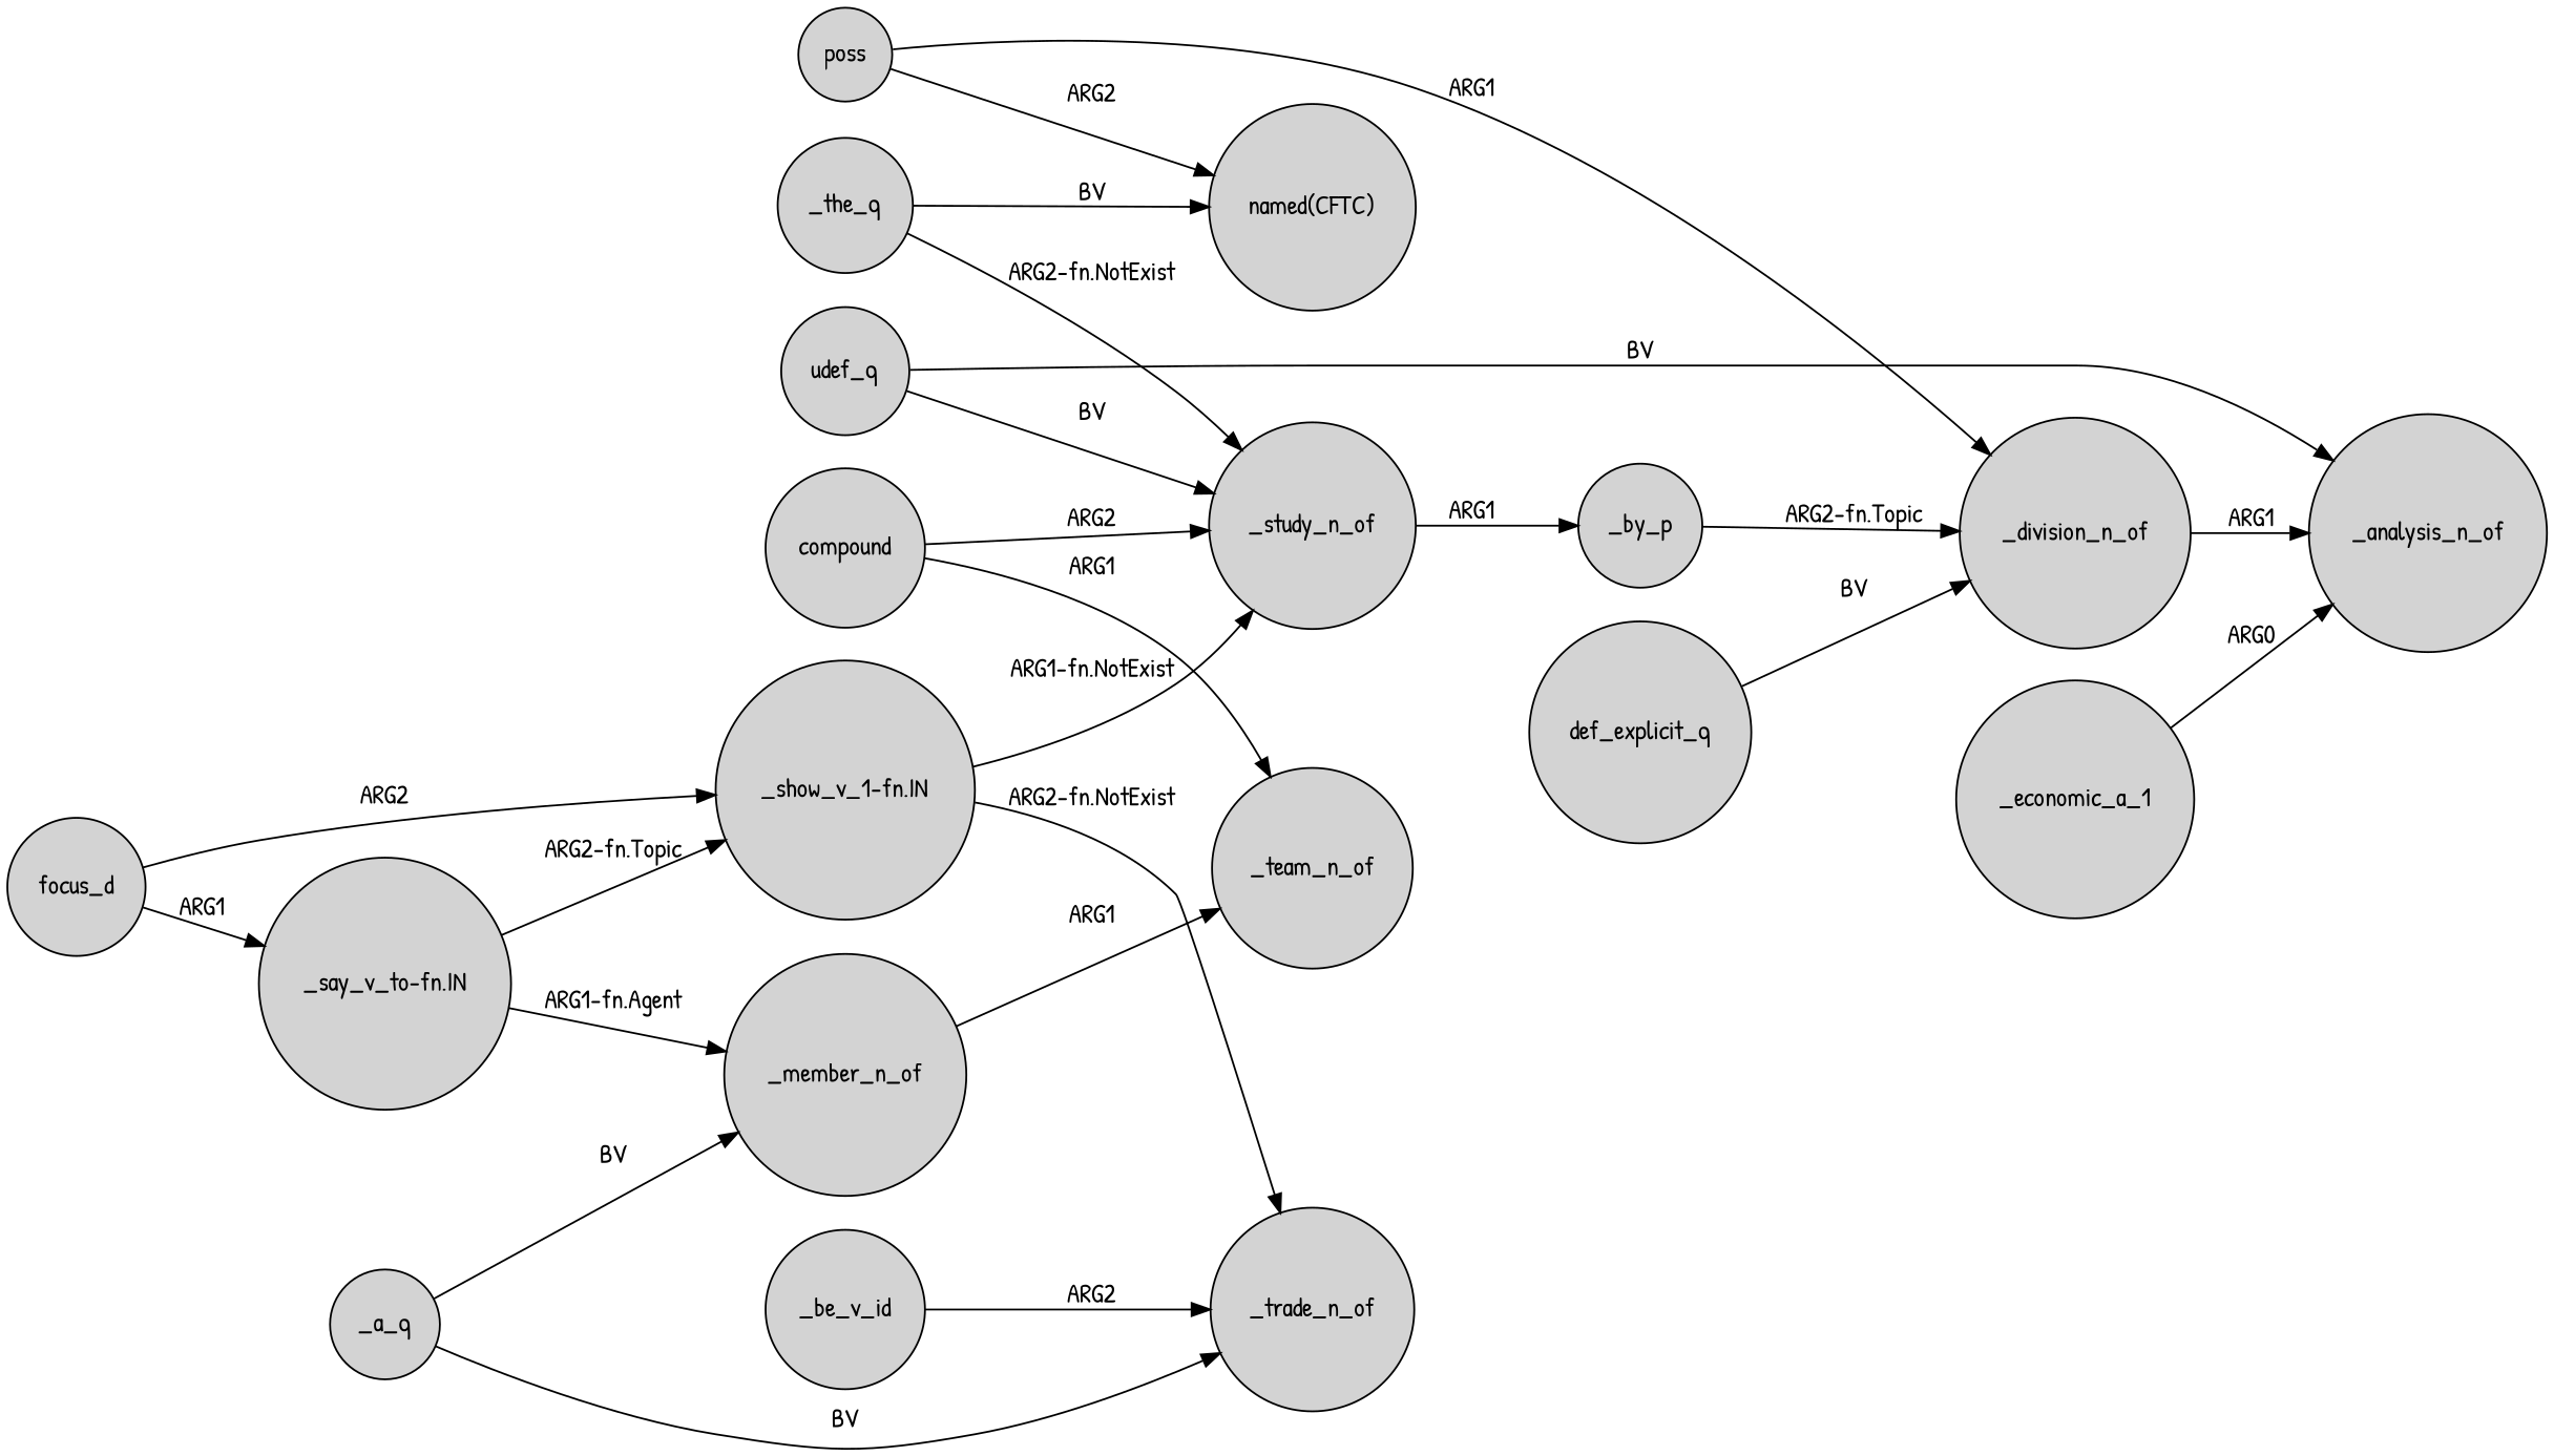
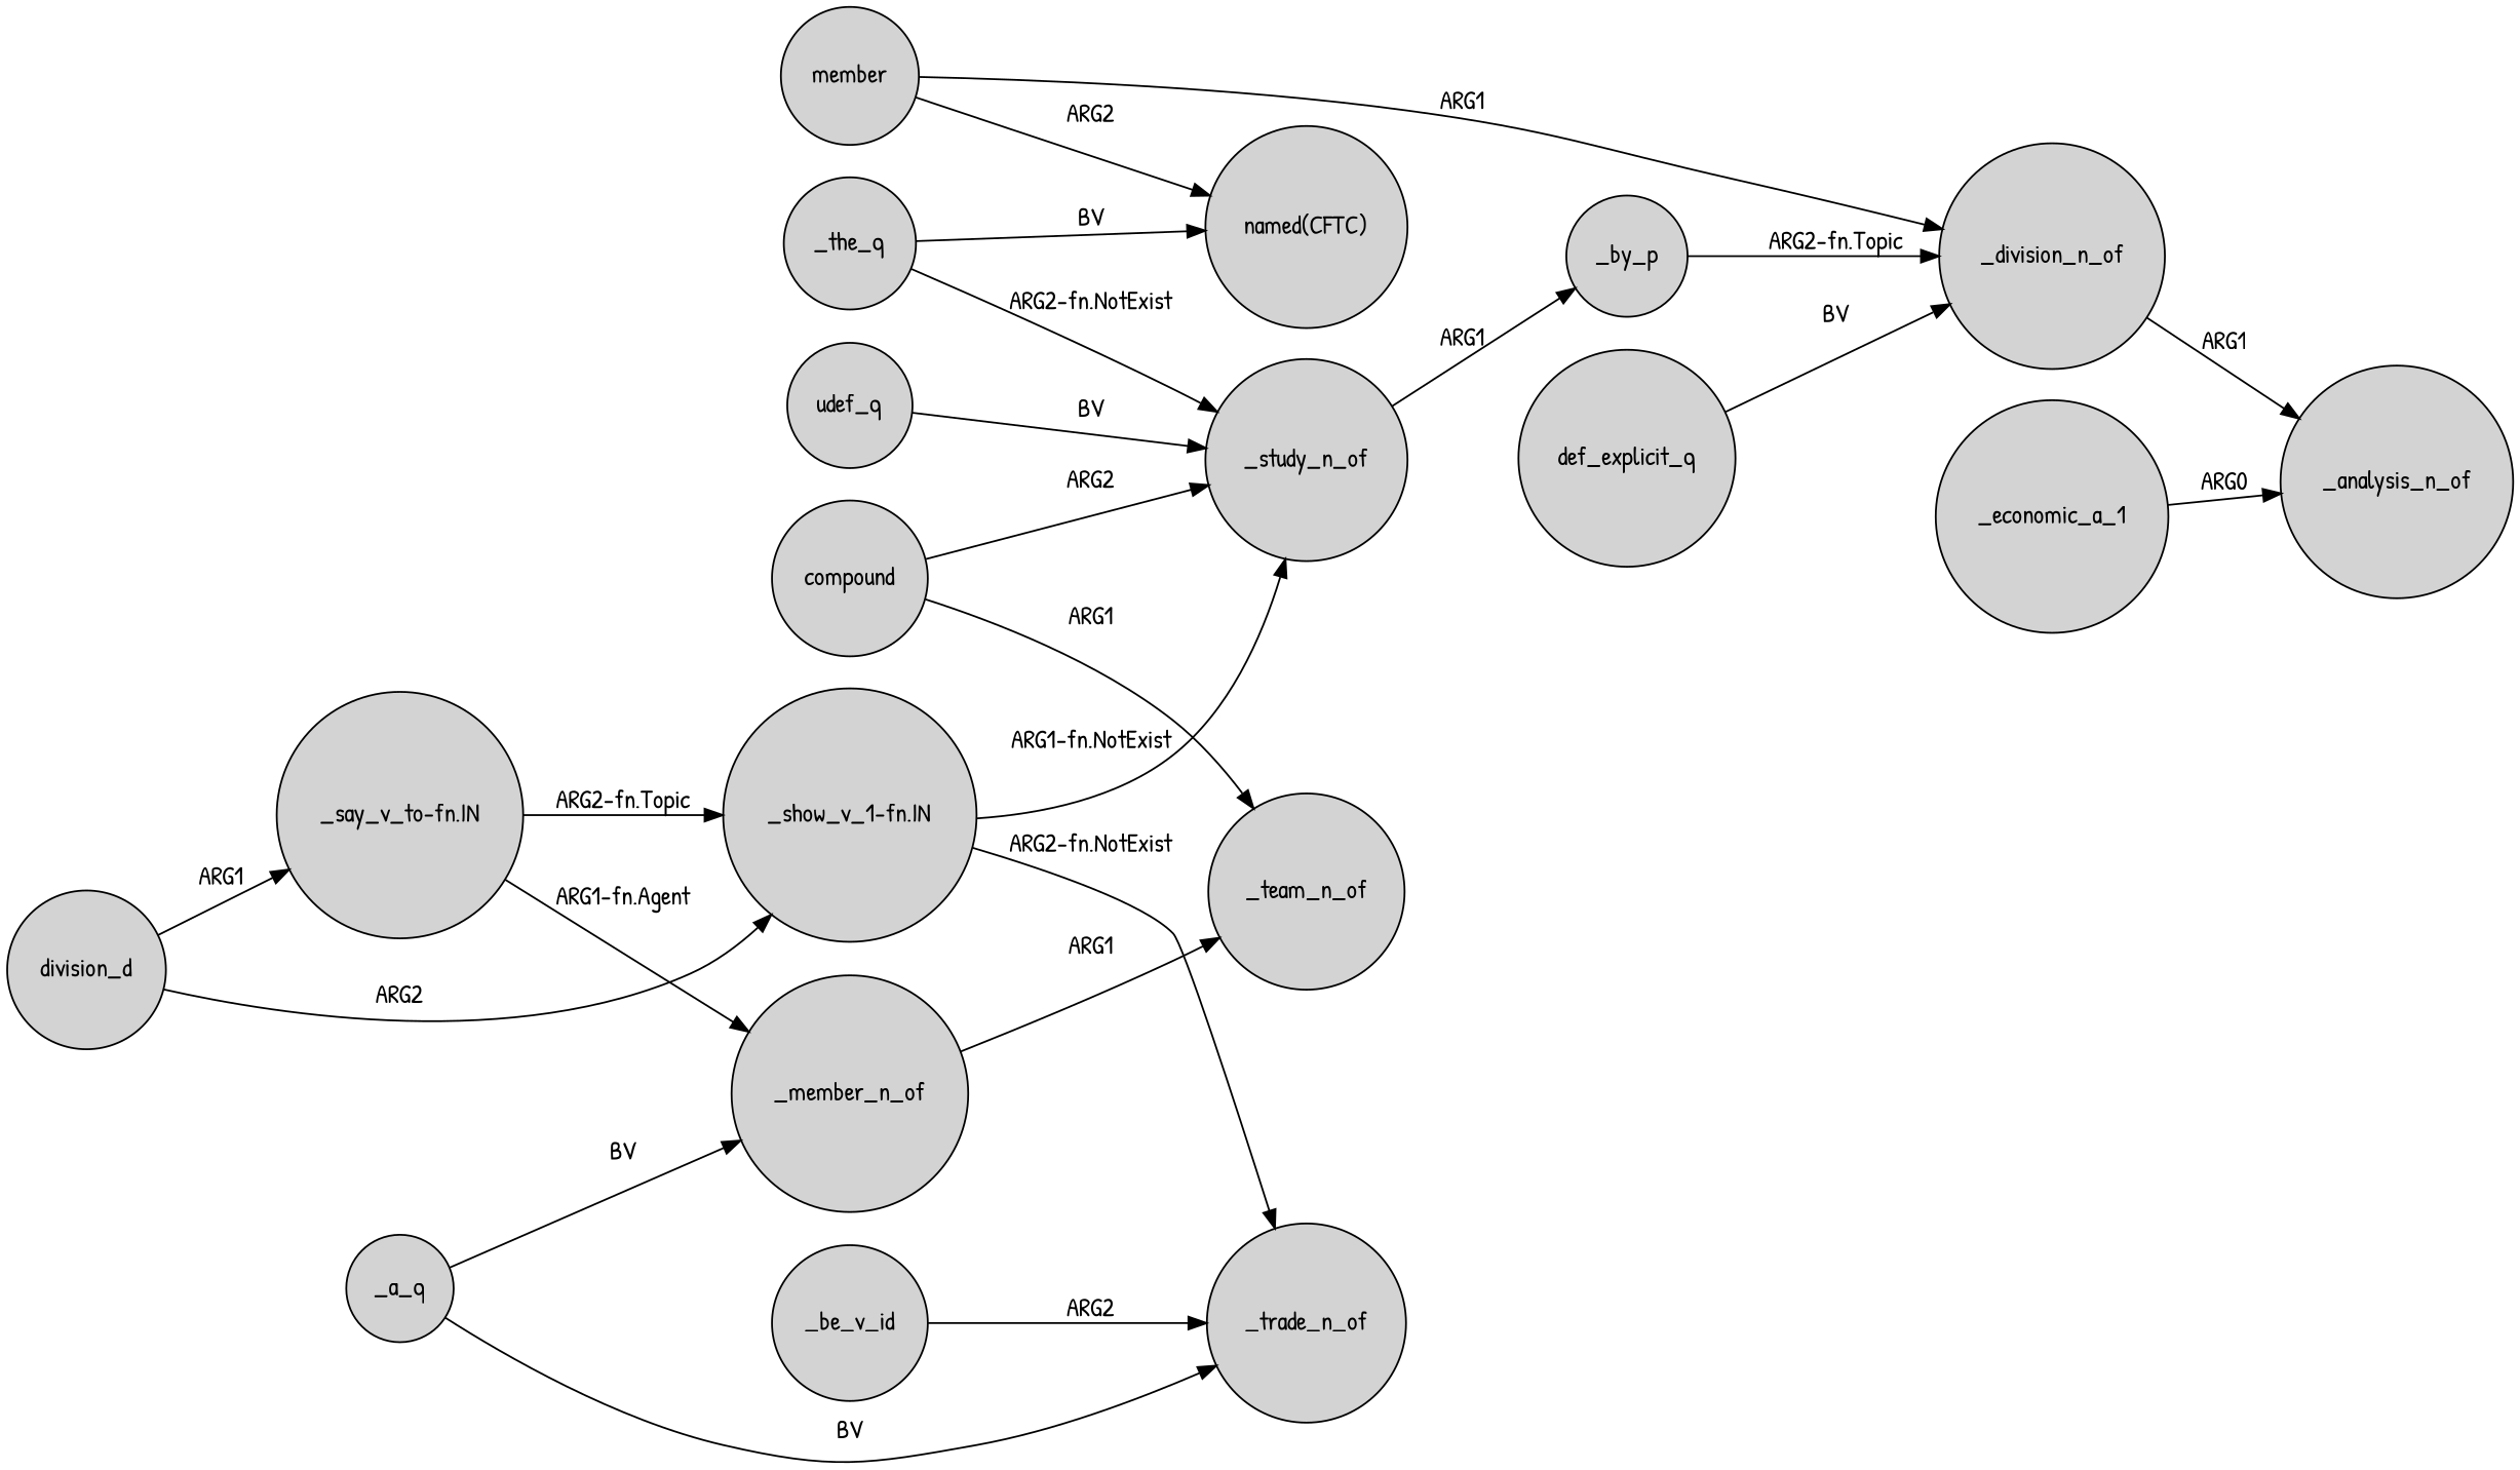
  digraph {
    fontname="Patrick Hand"
    rankdir=LR
    node [fontname="Patrick Hand" shape=circle style=filled]
    edge [fontname="Patrick Hand"]
    _the_q
    _study_n_of
    "named(CFTC)"
    _by_p
    _member_n_of
    _team_n_of
    compound
-   poss
+   poss [label=member]
    _division_n_of
    _analysis_n_of
    "_say_v_to-fn.IN"
    "_show_v_1-fn.IN"
    _trade_n_of
    _a_q
-   focus_d
+   focus_d [label=division_d]
    _be_v_id
    def_explicit_q
    udef_q
    _economic_a_1
    _the_q -> _study_n_of [label="ARG2-fn.NotExist"]
    _the_q -> "named(CFTC)" [label=BV]
    _study_n_of -> _by_p [label=ARG1]
    _by_p -> _division_n_of [label="ARG2-fn.Topic"]
    _member_n_of -> _team_n_of [label=ARG1]
    compound -> _study_n_of [label=ARG2]
    compound -> _team_n_of [label=ARG1]
    poss -> "named(CFTC)" [label=ARG2]
    poss -> _division_n_of [label=ARG1]
    _division_n_of -> _analysis_n_of [label=ARG1]
    "_say_v_to-fn.IN" -> _member_n_of [label="ARG1-fn.Agent"]
    "_say_v_to-fn.IN" -> "_show_v_1-fn.IN" [label="ARG2-fn.Topic"]
    "_show_v_1-fn.IN" -> _study_n_of [label="ARG1-fn.NotExist"]
    "_show_v_1-fn.IN" -> _trade_n_of [label="ARG2-fn.NotExist"]
    _a_q -> _member_n_of [label=BV]
    _a_q -> _trade_n_of [label=BV]
    focus_d -> "_say_v_to-fn.IN" [label=ARG1]
    focus_d -> "_show_v_1-fn.IN" [label=ARG2]
    _be_v_id -> _trade_n_of [label=ARG2]
    def_explicit_q -> _division_n_of [label=BV]
    udef_q -> _study_n_of [label=BV]
-   udef_q -> _analysis_n_of [label=BV]
    _economic_a_1 -> _analysis_n_of [label=ARG0]
  }
